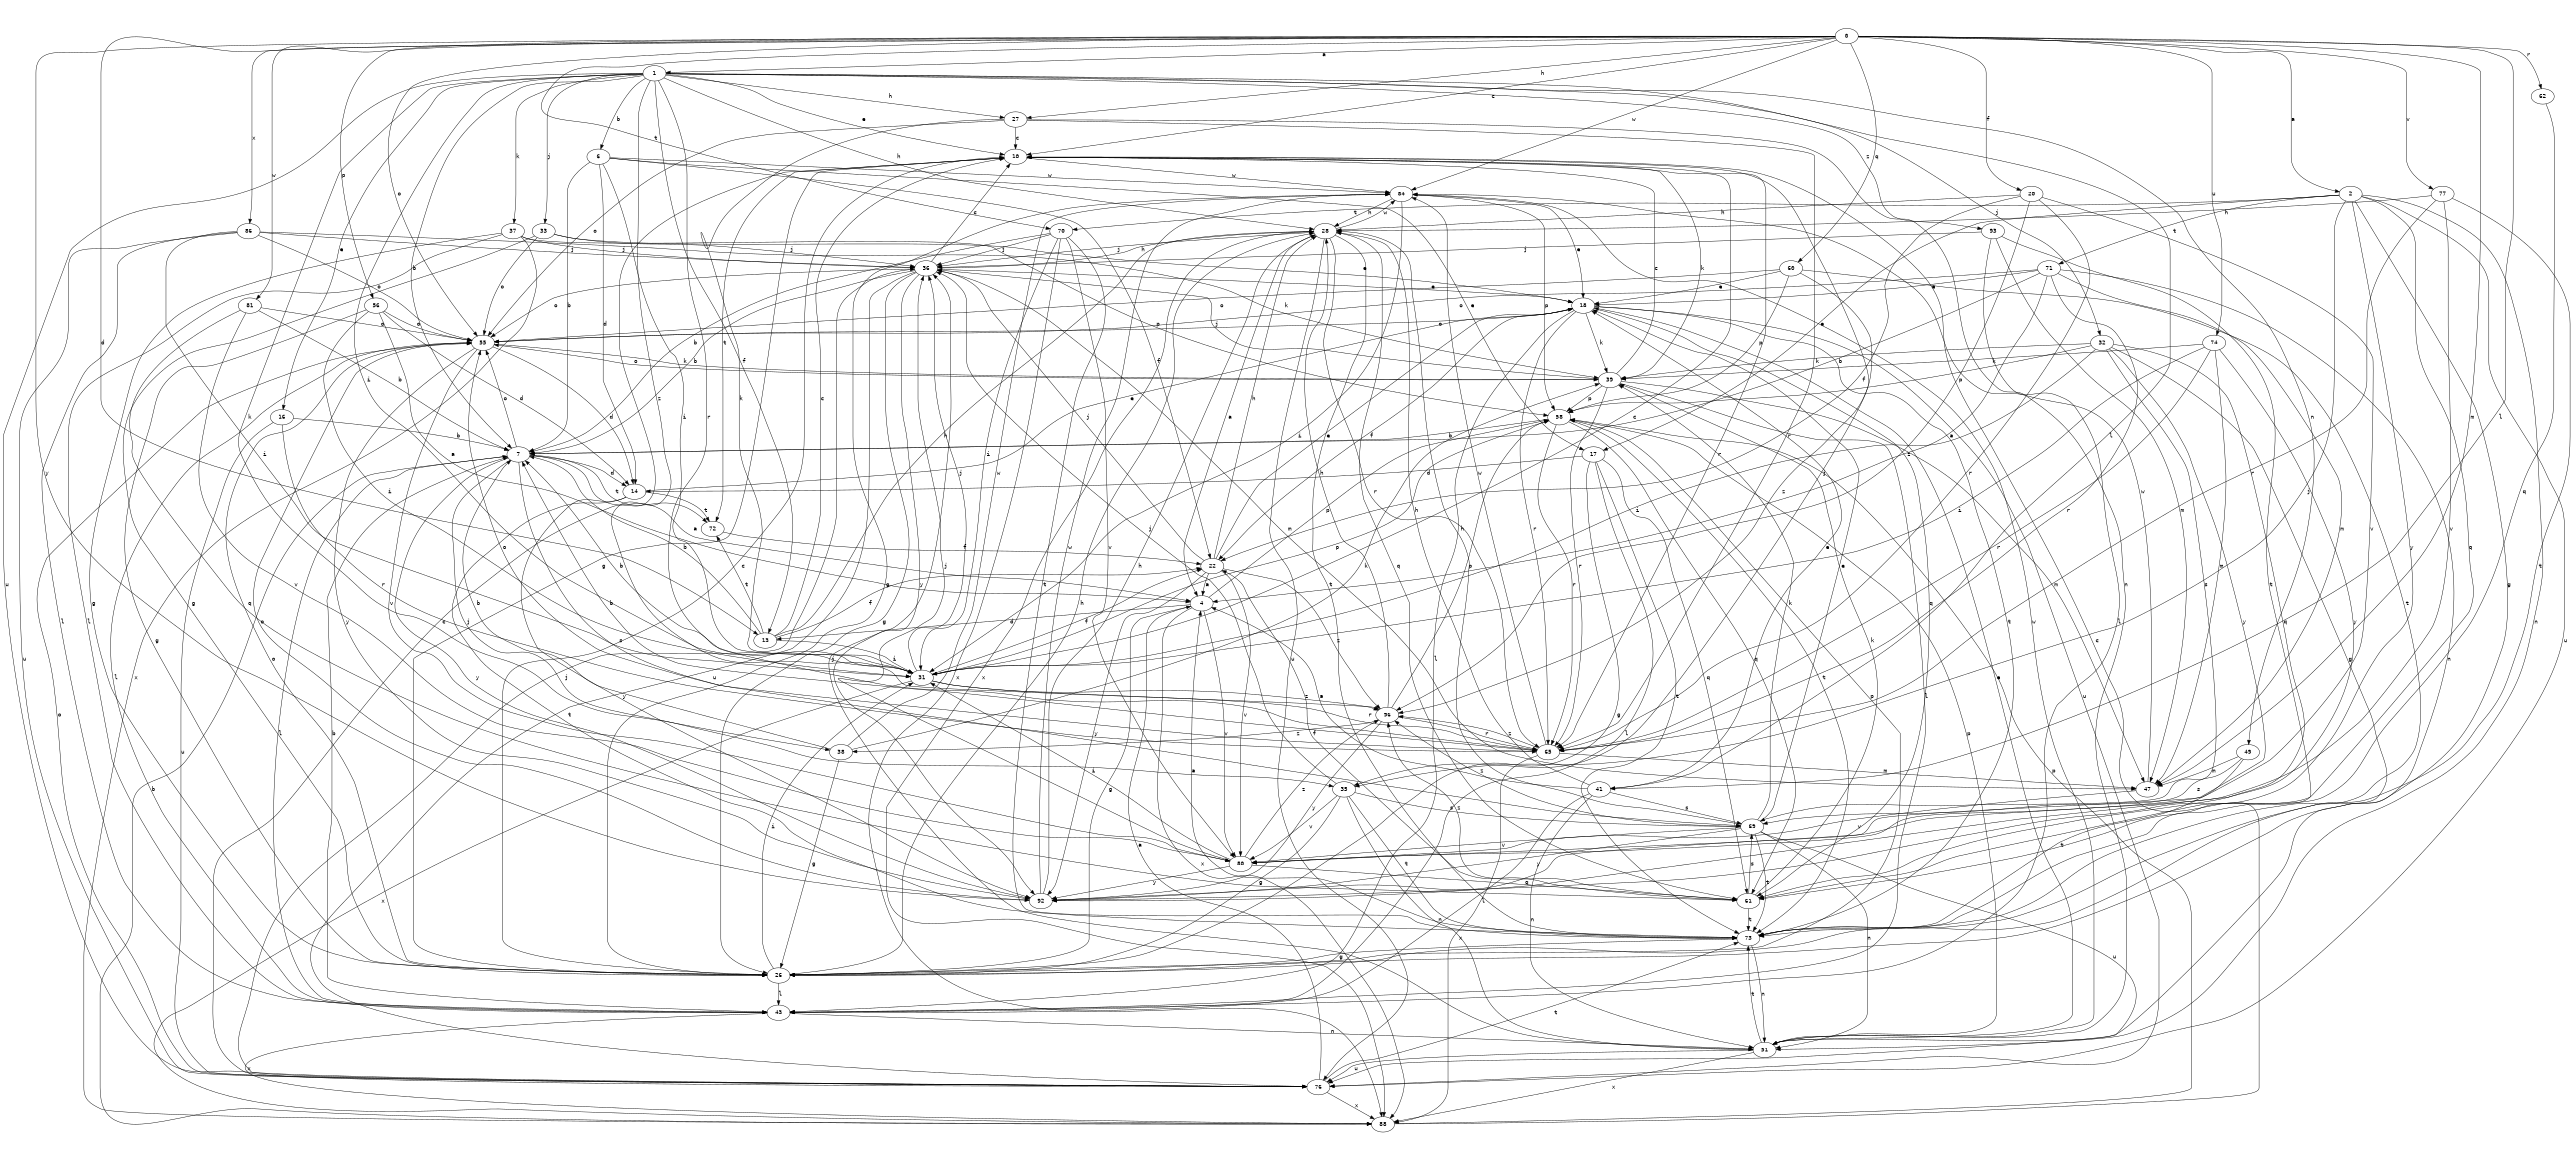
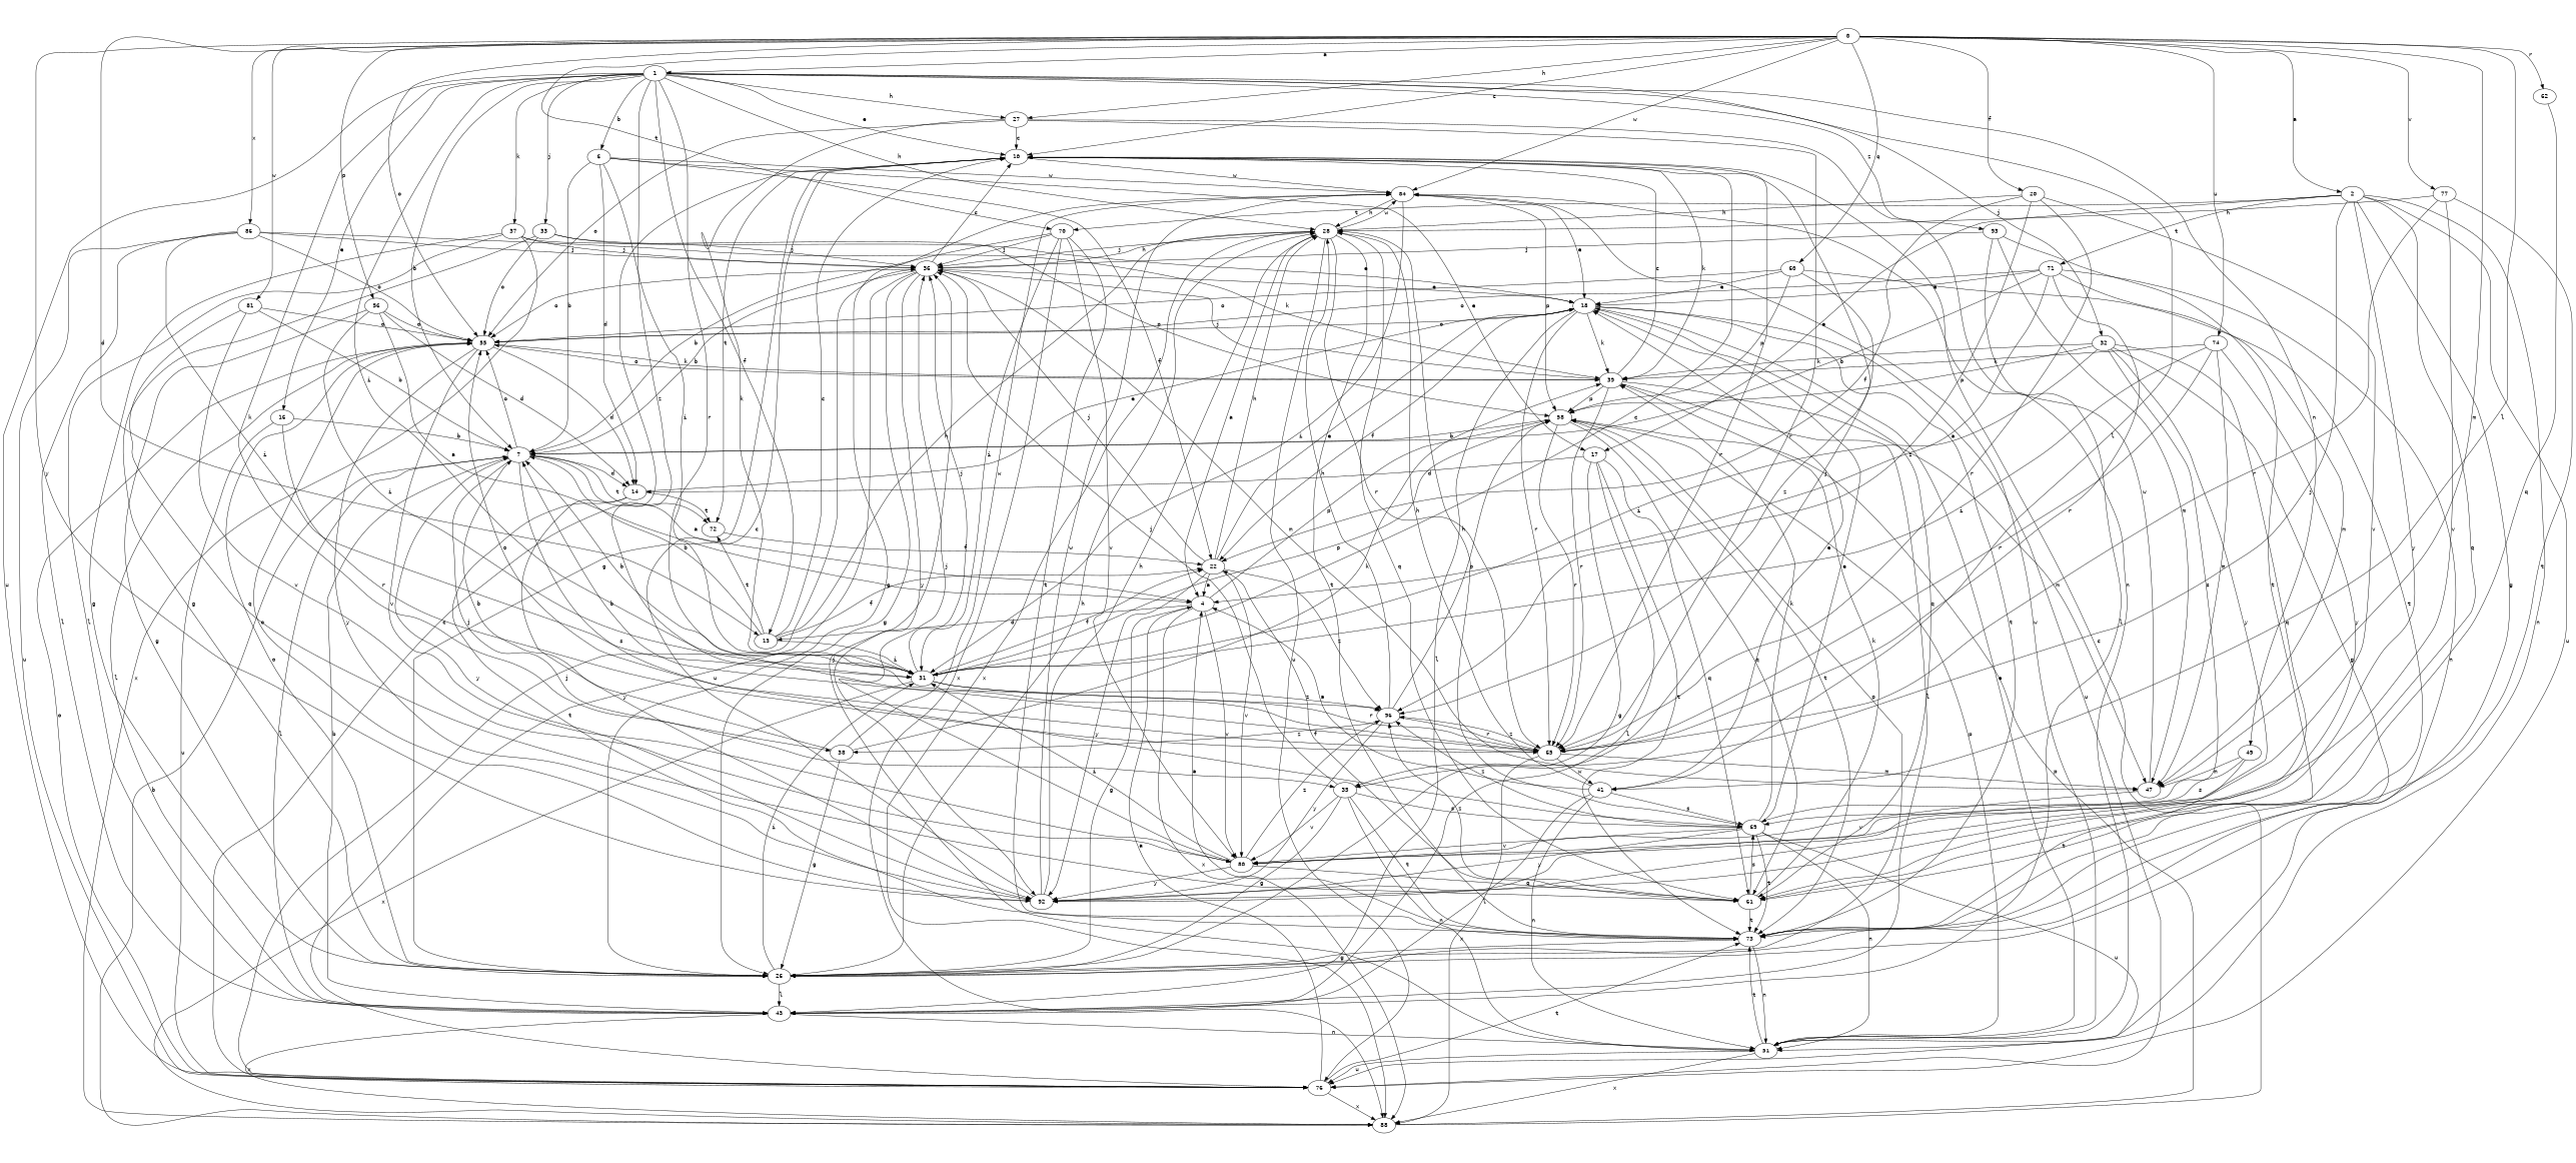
  strict digraph {
    fontname="DejaVu Sans Mono"
    node [fontname="DejaVu Sans Mono"]
    edge [fontname="DejaVu Sans Mono"]
    0
    1
    2
    10
    13
    20
    27
    41
    47
    55
    56
    60
    62
    70
    74
    77
    81
    84
    86
    92
    6
    7
    16
    28
    31
    32
    33
    37
    38
    49
    65
    76
    93
    96
    17
    26
    35
    51
    61
    71
    72
    39
    22
    80
    4
    43
    69
    18
    14
    58
    73
    88
    36
    0 -> 1 [label=a]
    0 -> 2 [label=a]
    0 -> 10 [label=c]
    0 -> 13 [label=d]
    0 -> 20 [label=f]
    0 -> 27 [label=h]
    0 -> 41 [label=l]
    0 -> 47 [label=m]
    0 -> 55 [label=o]
    0 -> 56 [label=p]
    0 -> 60 [label=q]
    0 -> 62 [label=r]
    0 -> 70 [label=t]
    0 -> 74 [label=u]
    0 -> 77 [label=v]
    0 -> 81 [label=w]
    0 -> 84 [label=w]
    0 -> 86 [label=x]
    0 -> 92 [label=y]
    1 -> 10 [label=e]
    1 -> 13 [label=f]
    1 -> 27 [label=h]
    1 -> 41 [label=l]
    1 -> 6 [label=b]
    1 -> 7 [label=b]
    1 -> 16 [label=e]
    1 -> 28 [label=h]
    1 -> 31 [label=i]
    1 -> 32 [label=j]
    1 -> 33 [label=j]
    1 -> 37 [label=k]
    1 -> 38 [label=k]
    1 -> 49 [label=n]
    1 -> 65 [label=r]
    1 -> 76 [label=u]
    1 -> 93 [label=z]
    1 -> 96 [label=z]
    2 -> 70 [label=t]
    2 -> 92 [label=y]
    2 -> 76 [label=u]
    2 -> 17 [label=e]
    2 -> 26 [label=g]
    2 -> 35 [label=j]
    2 -> 51 [label=n]
    2 -> 61 [label=q]
    2 -> 71 [label=t]
    10 -> 84 [label=w]
    10 -> 65 [label=r]
    10 -> 26 [label=g]
    10 -> 35 [label=j]
    10 -> 72 [label=t]
    10 -> 39 [label=k]
    13 -> 10 [label=c]
    13 -> 7 [label=b]
    13 -> 28 [label=h]
    13 -> 31 [label=i]
    13 -> 72 [label=t]
    13 -> 22 [label=f]
    20 -> 28 [label=h]
    20 -> 65 [label=r]
    20 -> 96 [label=z]
    20 -> 22 [label=f]
    20 -> 80 [label=v]
    27 -> 10 [label=c]
    27 -> 55 [label=o]
    27 -> 31 [label=k]
    27 -> 65 [label=r]
    27 -> 51 [label=n]
    41 -> 28 [label=h]
    41 -> 51 [label=n]
    41 -> 4 [label=a]
    41 -> 43 [label=l]
    41 -> 69 [label=s]
    41 -> 18 [label=e]
    47 -> 84 [label=w]
    47 -> 80 [label=v]
    55 -> 92 [label=y]
    55 -> 39 [label=k]
    55 -> 80 [label=v]
    55 -> 43 [label=l]
    55 -> 14 [label=d]
    56 -> 55 [label=o]
    56 -> 31 [label=i]
    56 -> 26 [label=g]
    56 -> 4 [label=a]
    56 -> 14 [label=d]
    60 -> 55 [label=o]
    60 -> 96 [label=z]
    60 -> 18 [label=e]
    60 -> 58 [label=p]
    60 -> 73 [label=t]
    62 -> 61 [label=q]
    70 -> 7 [label=b]
    70 -> 31 [label=i]
    70 -> 80 [label=v]
    70 -> 73 [label=t]
    70 -> 88 [label=x]
    70 -> 36 [label=j]
    74 -> 47 [label=m]
    74 -> 92 [label=y]
    74 -> 31 [label=i]
    74 -> 65 [label=r]
    74 -> 39 [label=k]
    77 -> 28 [label=h]
    77 -> 65 [label=r]
    77 -> 80 [label=v]
    77 -> 73 [label=t]
    81 -> 55 [label=o]
    81 -> 7 [label=b]
    81 -> 61 [label=q]
    81 -> 80 [label=v]
    84 -> 28 [label=h]
    84 -> 31 [label=i]
    84 -> 26 [label=g]
    84 -> 18 [label=e]
    84 -> 58 [label=p]
    86 -> 55 [label=o]
    86 -> 31 [label=i]
    86 -> 76 [label=u]
    86 -> 39 [label=k]
    86 -> 43 [label=l]
    86 -> 36 [label=j]
    92 -> 55 [label=o]
    92 -> 84 [label=w]
    92 -> 28 [label=h]
    6 -> 84 [label=w]
    6 -> 7 [label=b]
    6 -> 31 [label=i]
    6 -> 17 [label=e]
    6 -> 22 [label=f]
    6 -> 14 [label=d]
    7 -> 55 [label=o]
    7 -> 92 [label=y]
    7 -> 35 [label=j]
    7 -> 72 [label=t]
    7 -> 4 [label=a]
    7 -> 43 [label=l]
    7 -> 69 [label=s]
    7 -> 14 [label=d]
    16 -> 7 [label=b]
    16 -> 65 [label=r]
    16 -> 76 [label=u]
    28 -> 84 [label=w]
    28 -> 65 [label=r]
    28 -> 76 [label=u]
    28 -> 61 [label=q]
    28 -> 4 [label=a]
    28 -> 73 [label=t]
    28 -> 88 [label=x]
    28 -> 36 [label=j]
    31 -> 10 [label=c]
    31 -> 7 [label=b]
    31 -> 65 [label=r]
    31 -> 96 [label=z]
    31 -> 22 [label=f]
    31 -> 58 [label=p]
    31 -> 88 [label=x]
    31 -> 36 [label=j]
    32 -> 92 [label=y]
    32 -> 31 [label=i]
    32 -> 26 [label=g]
    32 -> 61 [label=q]
    32 -> 39 [label=k]
    32 -> 69 [label=s]
    32 -> 58 [label=p]
    33 -> 55 [label=o]
    33 -> 26 [label=g]
    33 -> 18 [label=e]
    33 -> 36 [label=j]
    37 -> 26 [label=g]
    37 -> 43 [label=l]
    37 -> 58 [label=p]
    37 -> 88 [label=x]
    37 -> 36 [label=j]
    38 -> 84 [label=w]
    38 -> 7 [label=b]
    38 -> 26 [label=g]
    38 -> 39 [label=k]
    49 -> 47 [label=m]
    49 -> 69 [label=s]
    49 -> 73 [label=t]
    65 -> 47 [label=m]
    65 -> 55 [label=o]
-   65 -> 84 [label=w]
+   65 -> 41 [label=w]
    65 -> 7 [label=b]
    65 -> 96 [label=z]
    65 -> 88 [label=x]
    76 -> 10 [label=c]
    76 -> 55 [label=o]
    76 -> 4 [label=a]
    76 -> 73 [label=t]
    76 -> 88 [label=x]
    76 -> 36 [label=j]
    93 -> 47 [label=m]
    93 -> 43 [label=l]
    93 -> 73 [label=t]
    93 -> 36 [label=j]
    96 -> 92 [label=y]
    96 -> 28 [label=h]
    96 -> 38 [label=z]
    96 -> 65 [label=r]
    96 -> 58 [label=p]
    17 -> 26 [label=g]
    17 -> 61 [label=q]
    17 -> 43 [label=l]
    17 -> 14 [label=d]
    17 -> 73 [label=t]
-   26 -> 10 [label=c]
+   92 -> 10 [label=c]
    26 -> 55 [label=o]
    26 -> 28 [label=h]
    26 -> 31 [label=i]
    26 -> 43 [label=l]
    26 -> 58 [label=p]
    35 -> 26 [label=g]
    35 -> 51 [label=n]
    35 -> 80 [label=v]
    35 -> 69 [label=s]
    35 -> 73 [label=t]
    35 -> 36 [label=j]
    51 -> 84 [label=w]
    51 -> 76 [label=u]
    51 -> 18 [label=e]
    51 -> 58 [label=p]
    51 -> 73 [label=t]
    51 -> 88 [label=x]
    51 -> 36 [label=j]
    61 -> 96 [label=z]
    61 -> 39 [label=k]
    61 -> 22 [label=f]
    61 -> 69 [label=s]
    61 -> 73 [label=t]
    71 -> 47 [label=m]
    71 -> 55 [label=o]
    71 -> 7 [label=b]
    71 -> 65 [label=r]
    71 -> 51 [label=n]
    71 -> 4 [label=a]
    71 -> 18 [label=e]
    72 -> 22 [label=f]
    39 -> 10 [label=c]
    39 -> 47 [label=m]
    39 -> 55 [label=o]
    39 -> 65 [label=r]
    39 -> 43 [label=l]
    39 -> 58 [label=p]
    39 -> 36 [label=j]
    22 -> 92 [label=y]
    22 -> 28 [label=h]
    22 -> 96 [label=z]
    22 -> 80 [label=v]
    22 -> 4 [label=a]
    22 -> 18 [label=e]
    22 -> 36 [label=j]
    80 -> 92 [label=y]
    80 -> 31 [label=i]
    80 -> 96 [label=z]
    80 -> 61 [label=q]
    80 -> 36 [label=j]
    4 -> 13 [label=d]
    4 -> 26 [label=g]
    4 -> 80 [label=v]
    4 -> 58 [label=p]
    4 -> 88 [label=x]
    43 -> 7 [label=b]
    43 -> 51 [label=n]
    43 -> 88 [label=x]
    69 -> 92 [label=y]
    69 -> 28 [label=h]
    69 -> 76 [label=u]
    69 -> 96 [label=z]
    69 -> 51 [label=n]
    69 -> 39 [label=k]
    69 -> 80 [label=v]
    69 -> 18 [label=e]
    69 -> 73 [label=t]
    18 -> 55 [label=o]
    18 -> 65 [label=r]
    18 -> 76 [label=u]
    18 -> 61 [label=q]
    18 -> 39 [label=k]
    18 -> 22 [label=f]
    18 -> 43 [label=l]
    18 -> 73 [label=t]
    14 -> 92 [label=y]
    14 -> 72 [label=t]
    14 -> 18 [label=e]
    14 -> 73 [label=t]
    58 -> 7 [label=b]
    58 -> 65 [label=r]
    58 -> 61 [label=q]
    58 -> 73 [label=t]
    73 -> 26 [label=g]
    73 -> 51 [label=n]
    73 -> 4 [label=a]
    88 -> 10 [label=c]
    88 -> 7 [label=b]
    88 -> 58 [label=p]
    36 -> 10 [label=c]
    36 -> 47 [label=m]
    36 -> 55 [label=o]
    36 -> 92 [label=y]
    36 -> 7 [label=b]
    36 -> 28 [label=h]
    36 -> 76 [label=u]
    36 -> 26 [label=g]
    36 -> 18 [label=e]
  }
